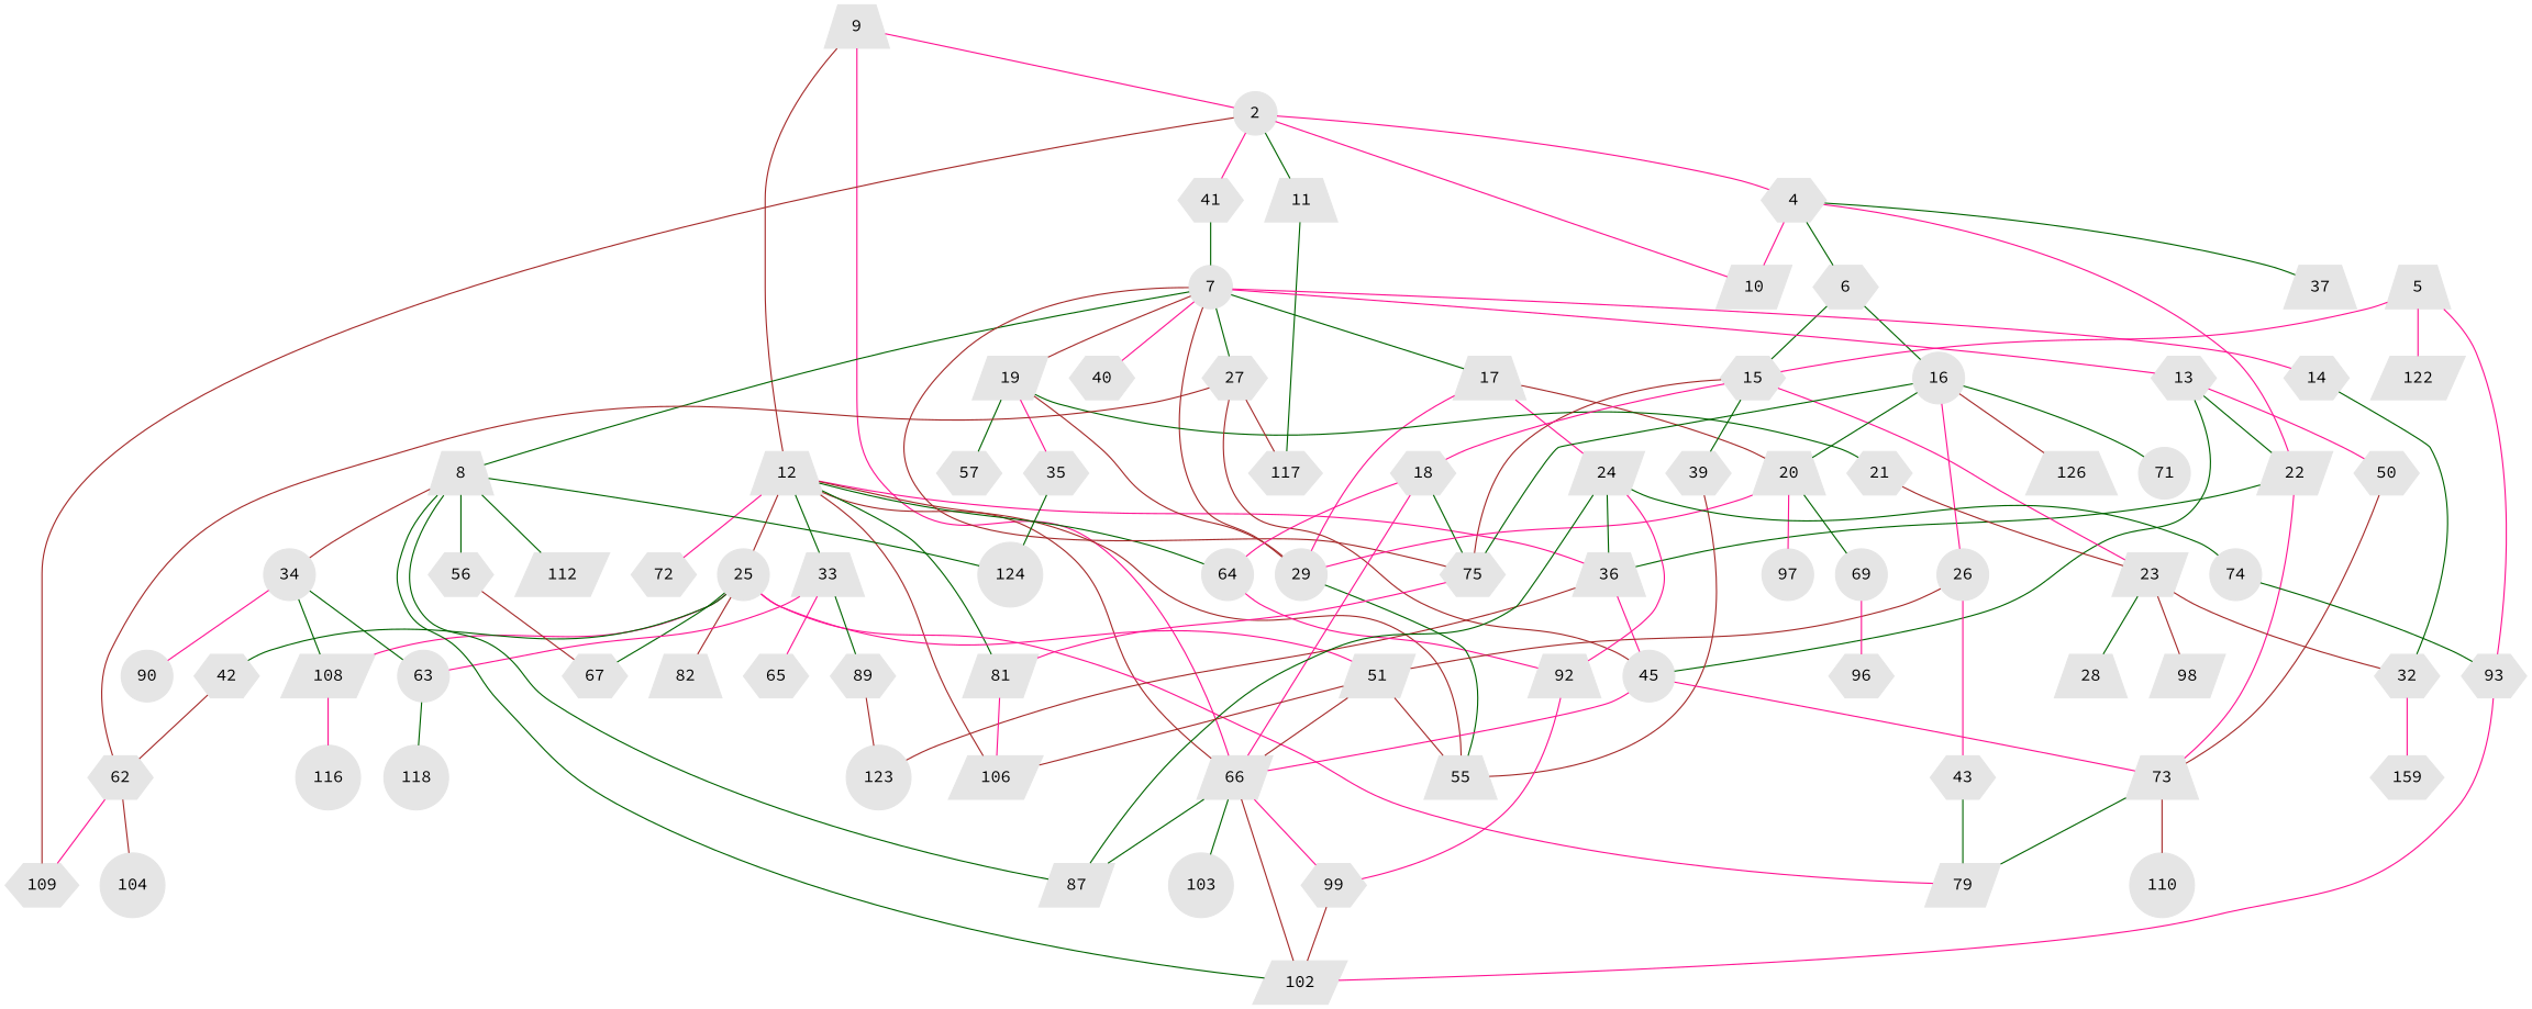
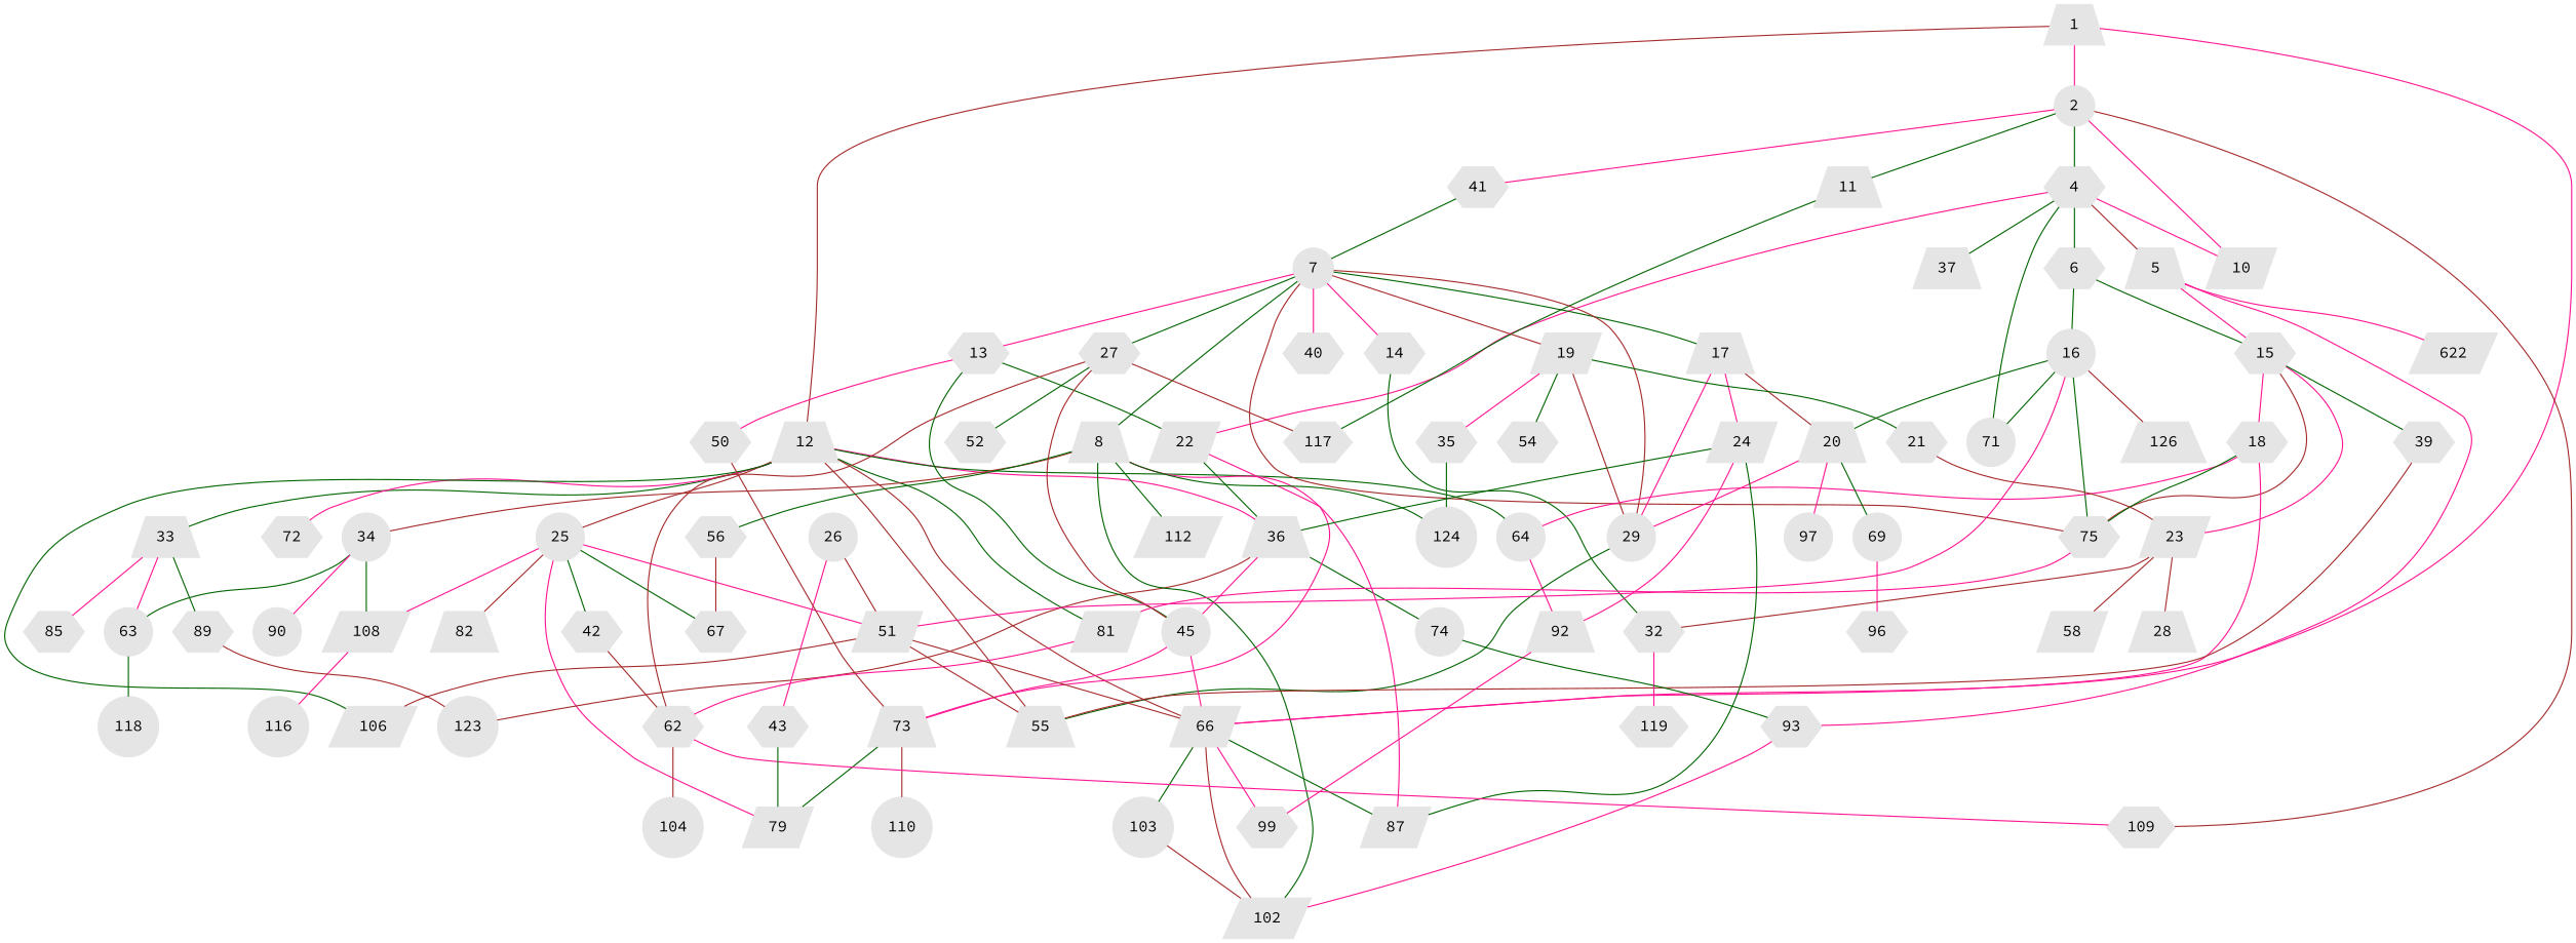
  graph {
    fontname="Source Code Pro"
    node [color=gray90 fontname="Source Code Pro" shape=hexagon style=filled]
    edge [color=deeppink fontname="Source Code Pro"]
-   1 [shape=trapezium super="+3" label=9]
+   1 [shape=trapezium super="+3"]
    2 [shape=circle super="+83"]
    12 [shape=trapezium super="+30"]
    66 [shape=parallelogram super="+88"]
    4 [super="+65"]
    10 [shape=parallelogram]
    11 [shape=trapezium]
    41
    109
    25 [shape=circle super="+48"]
    33 [shape=trapezium super="+80"]
    36 [shape=trapezium super="+116"]
    55 [shape=trapezium super="+76"]
    64 [shape=circle]
    72
    81 [shape=parallelogram super="+113"]
    106 [shape=parallelogram]
    87 [shape=parallelogram]
    102 [shape=parallelogram]
    99
    103 [shape=circle]
    5 [shape=trapezium super="+53"]
    6 [super="+120"]
    22 [shape=parallelogram super="+101"]
    37 [shape=trapezium]
    71 [shape=circle]
    7 [shape=circle super="+9"]
    8 [shape=trapezium super="+94"]
    13 [super="+38"]
    14
    17 [shape=trapezium super="+49"]
    19 [shape=parallelogram super="+47"]
    27 [super="+31"]
    29 [shape=circle super="+46"]
    40
    75 [super="+114"]
    117
    15 [super="+121"]
    93 [super="+105"]
-   122 [shape=parallelogram]
+   122 [shape=parallelogram label=622]
    16 [shape=circle]
    73 [shape=trapezium super="+95"]
    18 [super="+78"]
    23 [shape=parallelogram super="+77"]
    39 [super="+61"]
    20 [shape=trapezium super="+100"]
    26 [shape=circle super="+44"]
    126 [shape=trapezium]
    34 [shape=circle super="+70"]
    56
    112 [shape=parallelogram]
    124 [shape=circle]
    45 [shape=circle super="+86"]
    50 [super="+91"]
    32 [super="+54"]
    24 [shape=parallelogram super="+68"]
    21
    35 [super="+59"]
-   57
+   57 [label=54]
+   52
    62
    108 [shape=parallelogram super="+115"]
    63 [shape=circle super="+98"]
    90 [shape=circle]
    67
    42
    51 [shape=parallelogram super="+60"]
    79 [shape=parallelogram super="+84"]
    82 [shape=trapezium]
-   85 [label=65]
+   85
    89 [super="+107"]
    123 [shape=circle]
    92 [shape=trapezium super="+125"]
-   119 [label=159]
+   119
    28 [shape=trapezium]
-   58 [shape=parallelogram label=98]
+   58 [shape=parallelogram]
    69 [shape=circle]
    97 [shape=circle]
    43
    74 [shape=circle]
    96
    110 [shape=circle]
    n83 [label=116 shape=circle]
    104 [shape=circle]
    118 [shape=circle]
    1 -- 2
    1 -- 12 [color=brown]
    1 -- 66
-   2 -- 4
+   2 -- 4 [color=darkgreen]
    2 -- 10
    2 -- 11 [color=darkgreen]
    2 -- 41
    2 -- 109 [color=brown]
    12 -- 66 [color=brown]
    12 -- 25 [color=brown]
    12 -- 33 [color=darkgreen]
    12 -- 36
    12 -- 55 [color=brown]
    12 -- 64 [color=darkgreen]
    12 -- 72
    12 -- 81 [color=darkgreen]
-   12 -- 106 [color=brown]
+   12 -- 106 [color=darkgreen]
    66 -- 87 [color=darkgreen]
    66 -- 102 [color=brown]
    66 -- 99
    66 -- 103 [color=darkgreen]
    4 -- 10 [weight=2]
+   4 -- 5 [color=brown]
    4 -- 6 [color=darkgreen]
    4 -- 22
    4 -- 37 [color=darkgreen]
+   4 -- 71 [color=darkgreen]
    11 -- 117 [color=darkgreen]
    41 -- 7 [color=darkgreen]
    25 -- 108 [weight=2]
    25 -- 67 [color=darkgreen]
    25 -- 42 [color=darkgreen]
    25 -- 51
    25 -- 79
    25 -- 82 [color=brown]
    33 -- 63
    33 -- 85
    33 -- 89 [color=darkgreen]
    36 -- 45
    36 -- 123 [color=brown]
    64 -- 92
-   81 -- 106
-   99 -- 102 [color=brown]
+   81 -- 62
+   103 -- 102 [color=brown]
    5 -- 15
    5 -- 93
    5 -- 122
    6 -- 15 [color=darkgreen]
    6 -- 16 [color=darkgreen]
    22 -- 36 [color=darkgreen]
    22 -- 73
    7 -- 8 [color=darkgreen]
    7 -- 13
    7 -- 14
    7 -- 17 [color=darkgreen]
    7 -- 19 [color=brown]
    7 -- 27 [color=darkgreen weight=2]
    7 -- 29 [color=brown]
    7 -- 40
    7 -- 75 [color=brown]
-   8 -- 87 [color=darkgreen]
+   8 -- 87
    8 -- 102 [color=darkgreen]
    8 -- 34 [color=brown]
    8 -- 56 [color=darkgreen]
    8 -- 112 [color=darkgreen]
    8 -- 124 [color=darkgreen]
    13 -- 22 [color=darkgreen]
    13 -- 45 [color=darkgreen]
    13 -- 50
    14 -- 32 [color=darkgreen]
    17 -- 29
    17 -- 20 [color=brown]
    17 -- 24
    19 -- 29 [color=brown]
    19 -- 21 [color=darkgreen]
    19 -- 35
    19 -- 57 [color=darkgreen]
    27 -- 117 [color=brown]
    27 -- 45 [color=brown]
+   27 -- 52 [color=darkgreen]
    27 -- 62 [color=brown]
    29 -- 55 [color=darkgreen]
    75 -- 81
    15 -- 75 [color=brown]
    15 -- 18
    15 -- 23
    15 -- 39 [color=darkgreen]
    93 -- 102
    16 -- 71 [color=darkgreen]
    16 -- 75 [color=darkgreen]
    16 -- 20 [color=darkgreen]
-   16 -- 26
+   16 -- 51
    16 -- 126 [color=brown]
    73 -- 79 [color=darkgreen]
    73 -- 110 [color=brown]
    18 -- 66
    18 -- 64
    18 -- 75 [color=darkgreen]
    23 -- 32 [color=brown]
-   23 -- 28 [color=darkgreen]
+   23 -- 28 [color=brown]
    23 -- 58 [color=brown]
    39 -- 55 [color=brown]
    20 -- 29
    20 -- 69 [color=darkgreen]
    20 -- 97
    26 -- 51 [color=brown]
    26 -- 43
    34 -- 108 [color=darkgreen]
    34 -- 63 [color=darkgreen]
    34 -- 90
    56 -- 67 [color=brown]
    45 -- 66
    45 -- 73
    50 -- 73 [color=brown]
    32 -- 119
    24 -- 36 [color=darkgreen]
    24 -- 87 [color=darkgreen]
    24 -- 92
-   24 -- 74 [color=darkgreen]
+   36 -- 74 [color=darkgreen]
    21 -- 23 [color=brown]
    35 -- 124 [color=darkgreen]
    62 -- 109
    62 -- 104 [color=brown]
    108 -- n83
    63 -- 118 [color=darkgreen]
    42 -- 62 [color=brown]
    51 -- 66 [color=brown]
    51 -- 55 [color=brown]
    51 -- 106 [color=brown]
    89 -- 123 [color=brown]
    92 -- 99
    69 -- 96
    43 -- 79 [color=darkgreen]
    74 -- 93 [color=darkgreen]
  }
